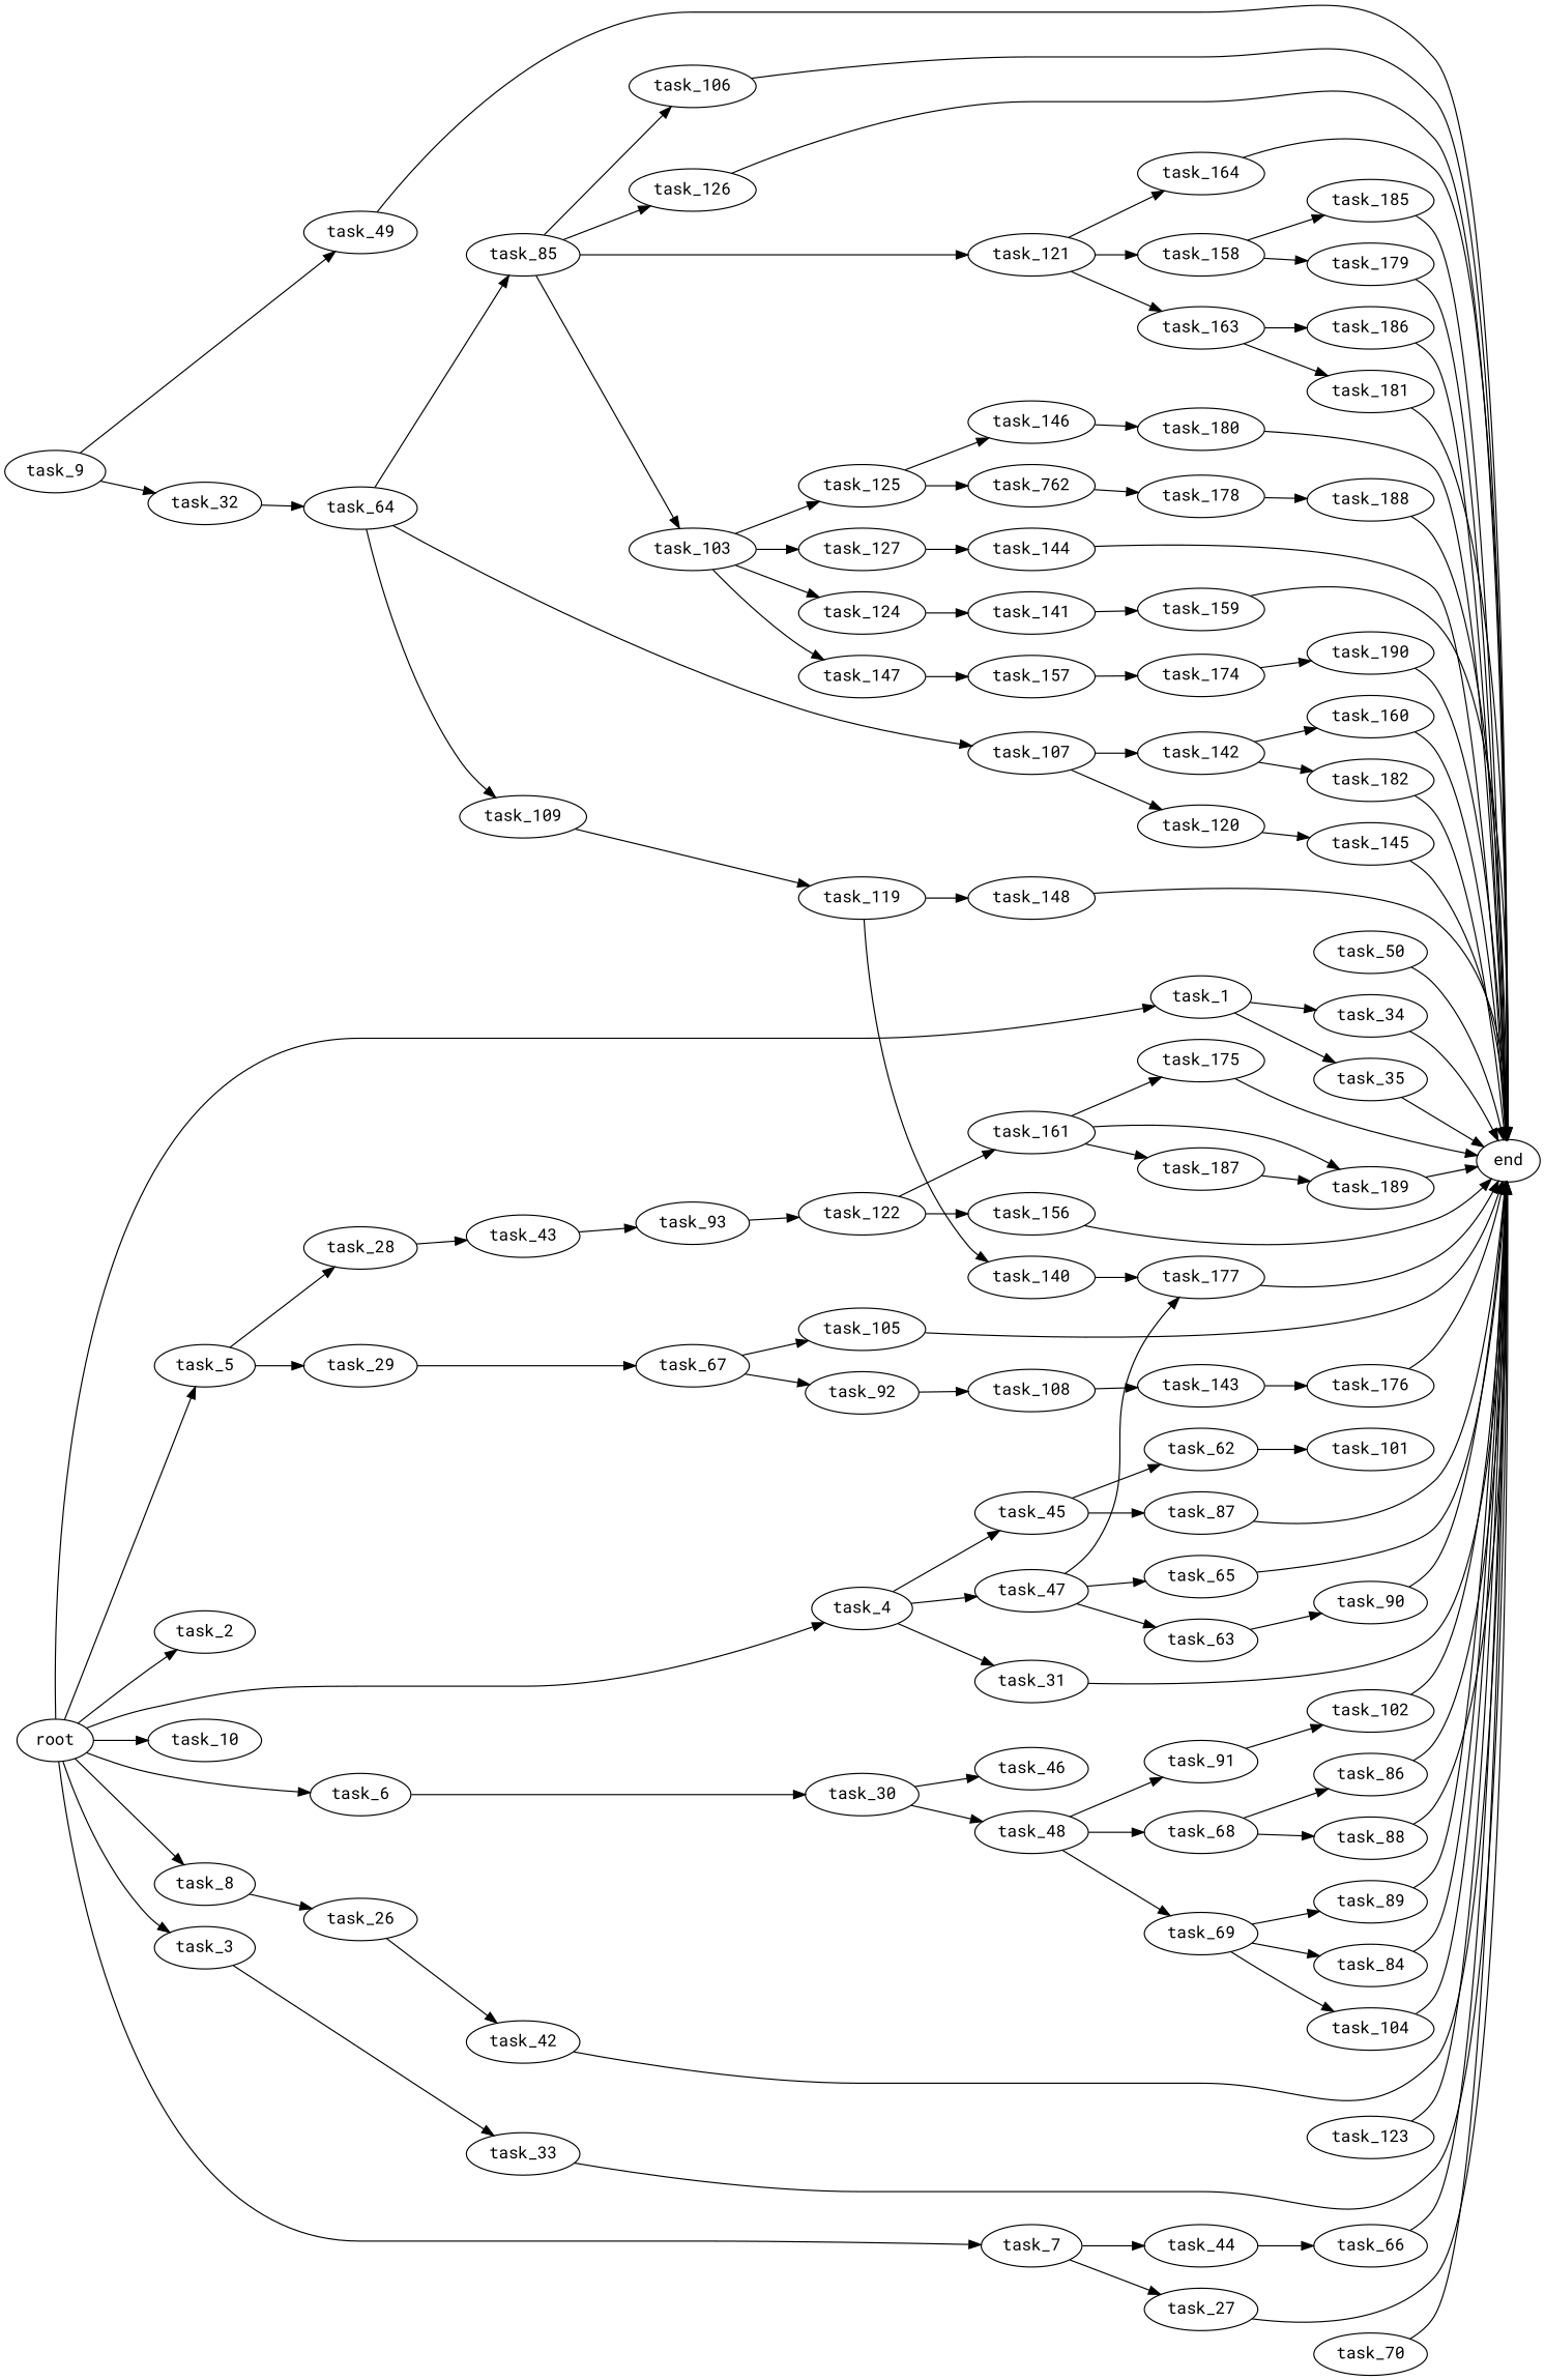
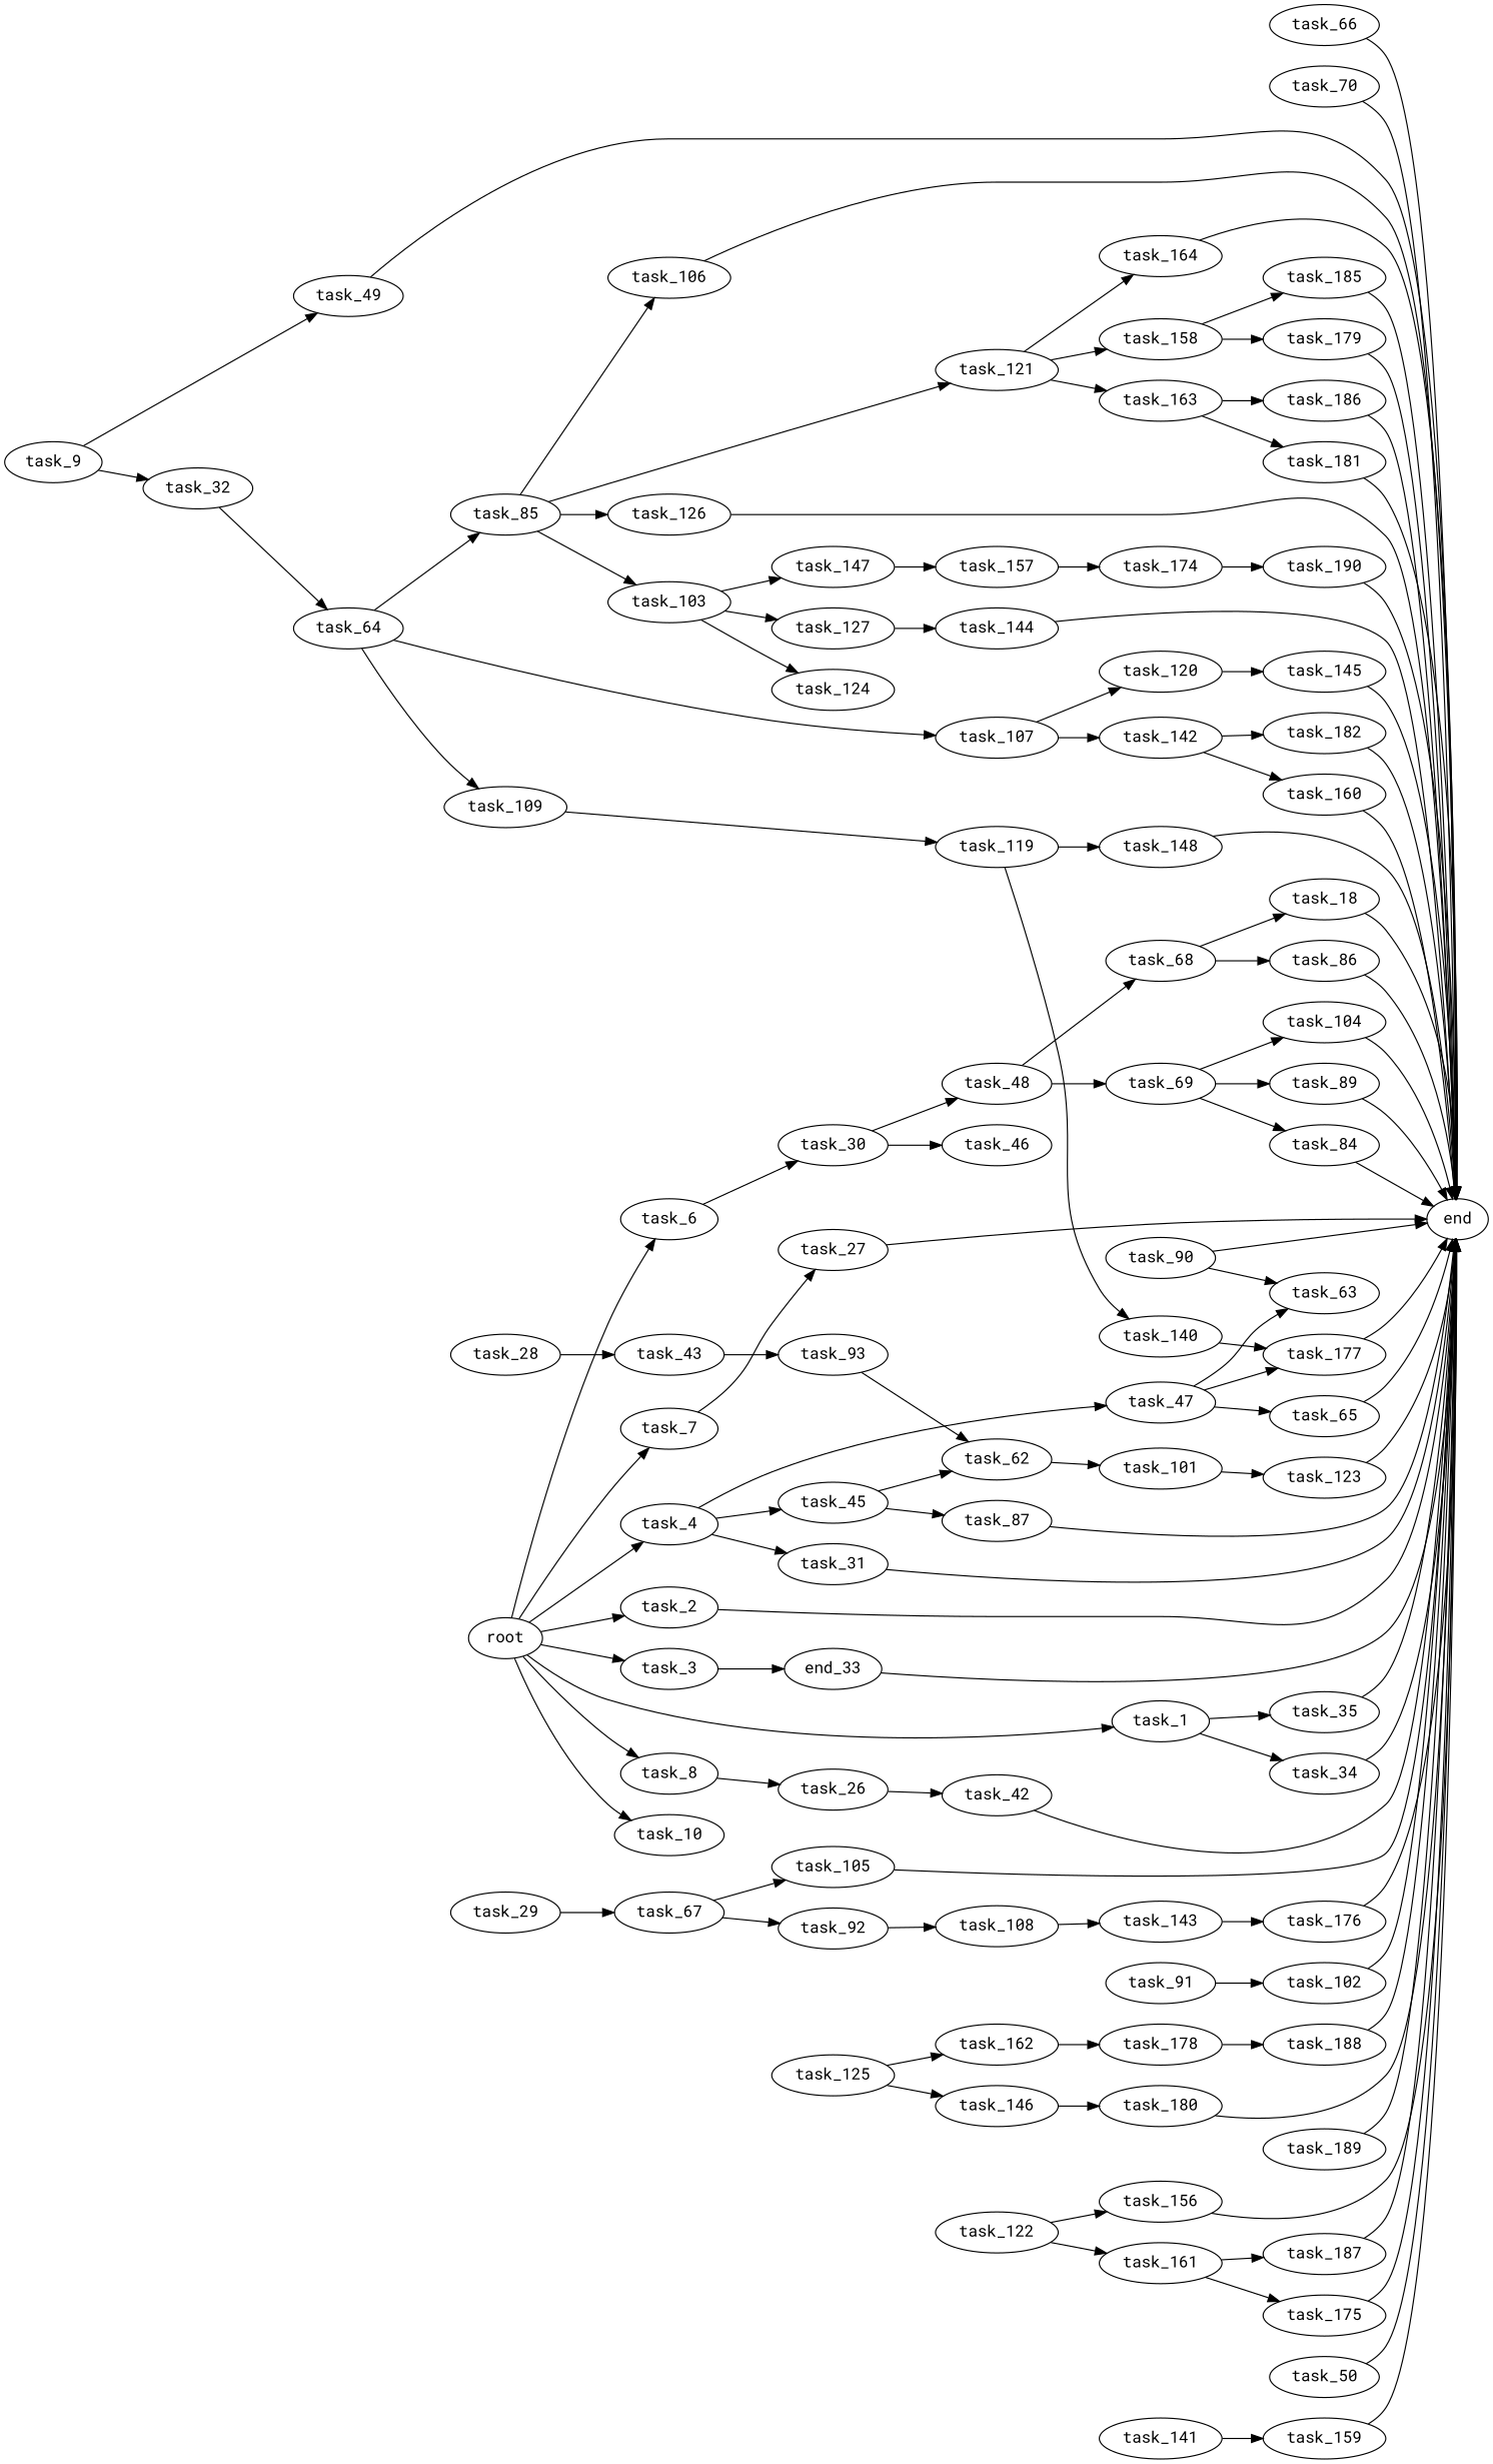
  digraph {
    fontname="Roboto Mono"
    rankdir=LR
    node [fontname="Roboto Mono"]
    edge [fontname="Roboto Mono"]
    task_156
    end
    task_65
    task_176
    task_142
    task_182
    task_160
    task_102
-   task_162 [label=task_762]
+   task_162
    task_178
    task_188
    task_158
    task_179
    task_185
    task_105
    task_45
    task_62
    task_87
    task_101
    task_163
    task_181
    task_186
    task_144
    task_122
    task_161
    task_189
    task_187
    task_175
    task_93
    task_28
    task_43
    task_50
    task_31
    task_49
    task_146
    task_180
    task_90
    task_120
    task_145
    task_121
    task_164
    task_140
    task_177
    task_147
    task_157
    task_174
    task_190
    task_126
    task_159
    task_2
    task_42
    task_30
    task_46
    task_48
    task_91
    task_69
    task_68
    task_104
-   task_33
+   task_33 [label=end_33]
    task_4
    task_47
    task_63
    task_109
    task_119
    task_148
    task_27
    task_141
    task_85
    task_103
    task_106
    task_127
    task_125
    task_124
    task_92
    task_108
    task_143
    task_35
    task_89
    task_3
    task_9
    task_32
    task_64
    task_107
    task_34
    task_86
    task_123
    task_1
    task_26
    task_84
-   task_44
    task_66
-   task_5
    task_29
    task_67
-   task_88
+   task_88 [label=task_18]
    task_8
    root
    task_10
    task_6
    task_7
    task_70
    task_156 -> end
    task_65 -> end
    task_176 -> end
    task_142 -> task_182
    task_142 -> task_160
    task_182 -> end
    task_160 -> end
    task_102 -> end
    task_162 -> task_178
    task_178 -> task_188
    task_188 -> end
    task_158 -> task_179
    task_158 -> task_185
    task_179 -> end
    task_185 -> end
    task_105 -> end
    task_45 -> task_62
    task_45 -> task_87
    task_62 -> task_101
    task_87 -> end
+   task_101 -> task_123
    task_163 -> task_181
    task_163 -> task_186
    task_181 -> end
    task_186 -> end
    task_144 -> end
    task_122 -> task_156
    task_122 -> task_161
-   task_161 -> task_189
    task_161 -> task_187
    task_161 -> task_175
    task_189 -> end
-   task_187 -> task_189
+   task_187 -> end
    task_175 -> end
-   task_93 -> task_122
+   task_93 -> task_62
    task_28 -> task_43
    task_43 -> task_93
    task_50 -> end
    task_31 -> end
    task_49 -> end
    task_146 -> task_180
    task_180 -> end
    task_90 -> end
    task_120 -> task_145
    task_145 -> end
    task_121 -> task_158
    task_121 -> task_163
    task_121 -> task_164
    task_164 -> end
    task_140 -> task_177
    task_177 -> end
    task_147 -> task_157
    task_157 -> task_174
    task_174 -> task_190
    task_190 -> end
    task_126 -> end
    task_159 -> end
+   task_2 -> end
    task_42 -> end
    task_30 -> task_46
    task_30 -> task_48
-   task_48 -> task_91
    task_48 -> task_69
    task_48 -> task_68
    task_91 -> task_102
    task_69 -> task_104
    task_69 -> task_89
    task_69 -> task_84
    task_68 -> task_86
    task_68 -> task_88
    task_104 -> end
    task_33 -> end
    task_4 -> task_45
    task_4 -> task_31
    task_4 -> task_47
    task_47 -> task_65
    task_47 -> task_177
    task_47 -> task_63
-   task_63 -> task_90
+   task_90 -> task_63
    task_109 -> task_119
    task_119 -> task_140
    task_119 -> task_148
    task_148 -> end
    task_27 -> end
    task_141 -> task_159
    task_85 -> task_121
    task_85 -> task_126
    task_85 -> task_103
    task_85 -> task_106
    task_103 -> task_147
    task_103 -> task_127
-   task_103 -> task_125
    task_103 -> task_124
    task_106 -> end
    task_127 -> task_144
    task_125 -> task_162
    task_125 -> task_146
-   task_124 -> task_141
    task_92 -> task_108
    task_108 -> task_143
    task_143 -> task_176
    task_35 -> end
    task_89 -> end
    task_3 -> task_33
    task_9 -> task_49
    task_9 -> task_32
    task_32 -> task_64
    task_64 -> task_109
    task_64 -> task_85
    task_64 -> task_107
    task_107 -> task_142
    task_107 -> task_120
    task_34 -> end
    task_86 -> end
    task_123 -> end
    task_1 -> task_35
    task_1 -> task_34
    task_26 -> task_42
    task_84 -> end
-   task_44 -> task_66
    task_66 -> end
-   task_5 -> task_28
-   task_5 -> task_29
    task_29 -> task_67
    task_67 -> task_105
    task_67 -> task_92
    task_88 -> end
    task_8 -> task_26
    root -> task_2
    root -> task_4
    root -> task_3
    root -> task_1
-   root -> task_5
    root -> task_8
    root -> task_10
    root -> task_6
    root -> task_7
    task_6 -> task_30
    task_7 -> task_27
-   task_7 -> task_44
    task_70 -> end
  }
